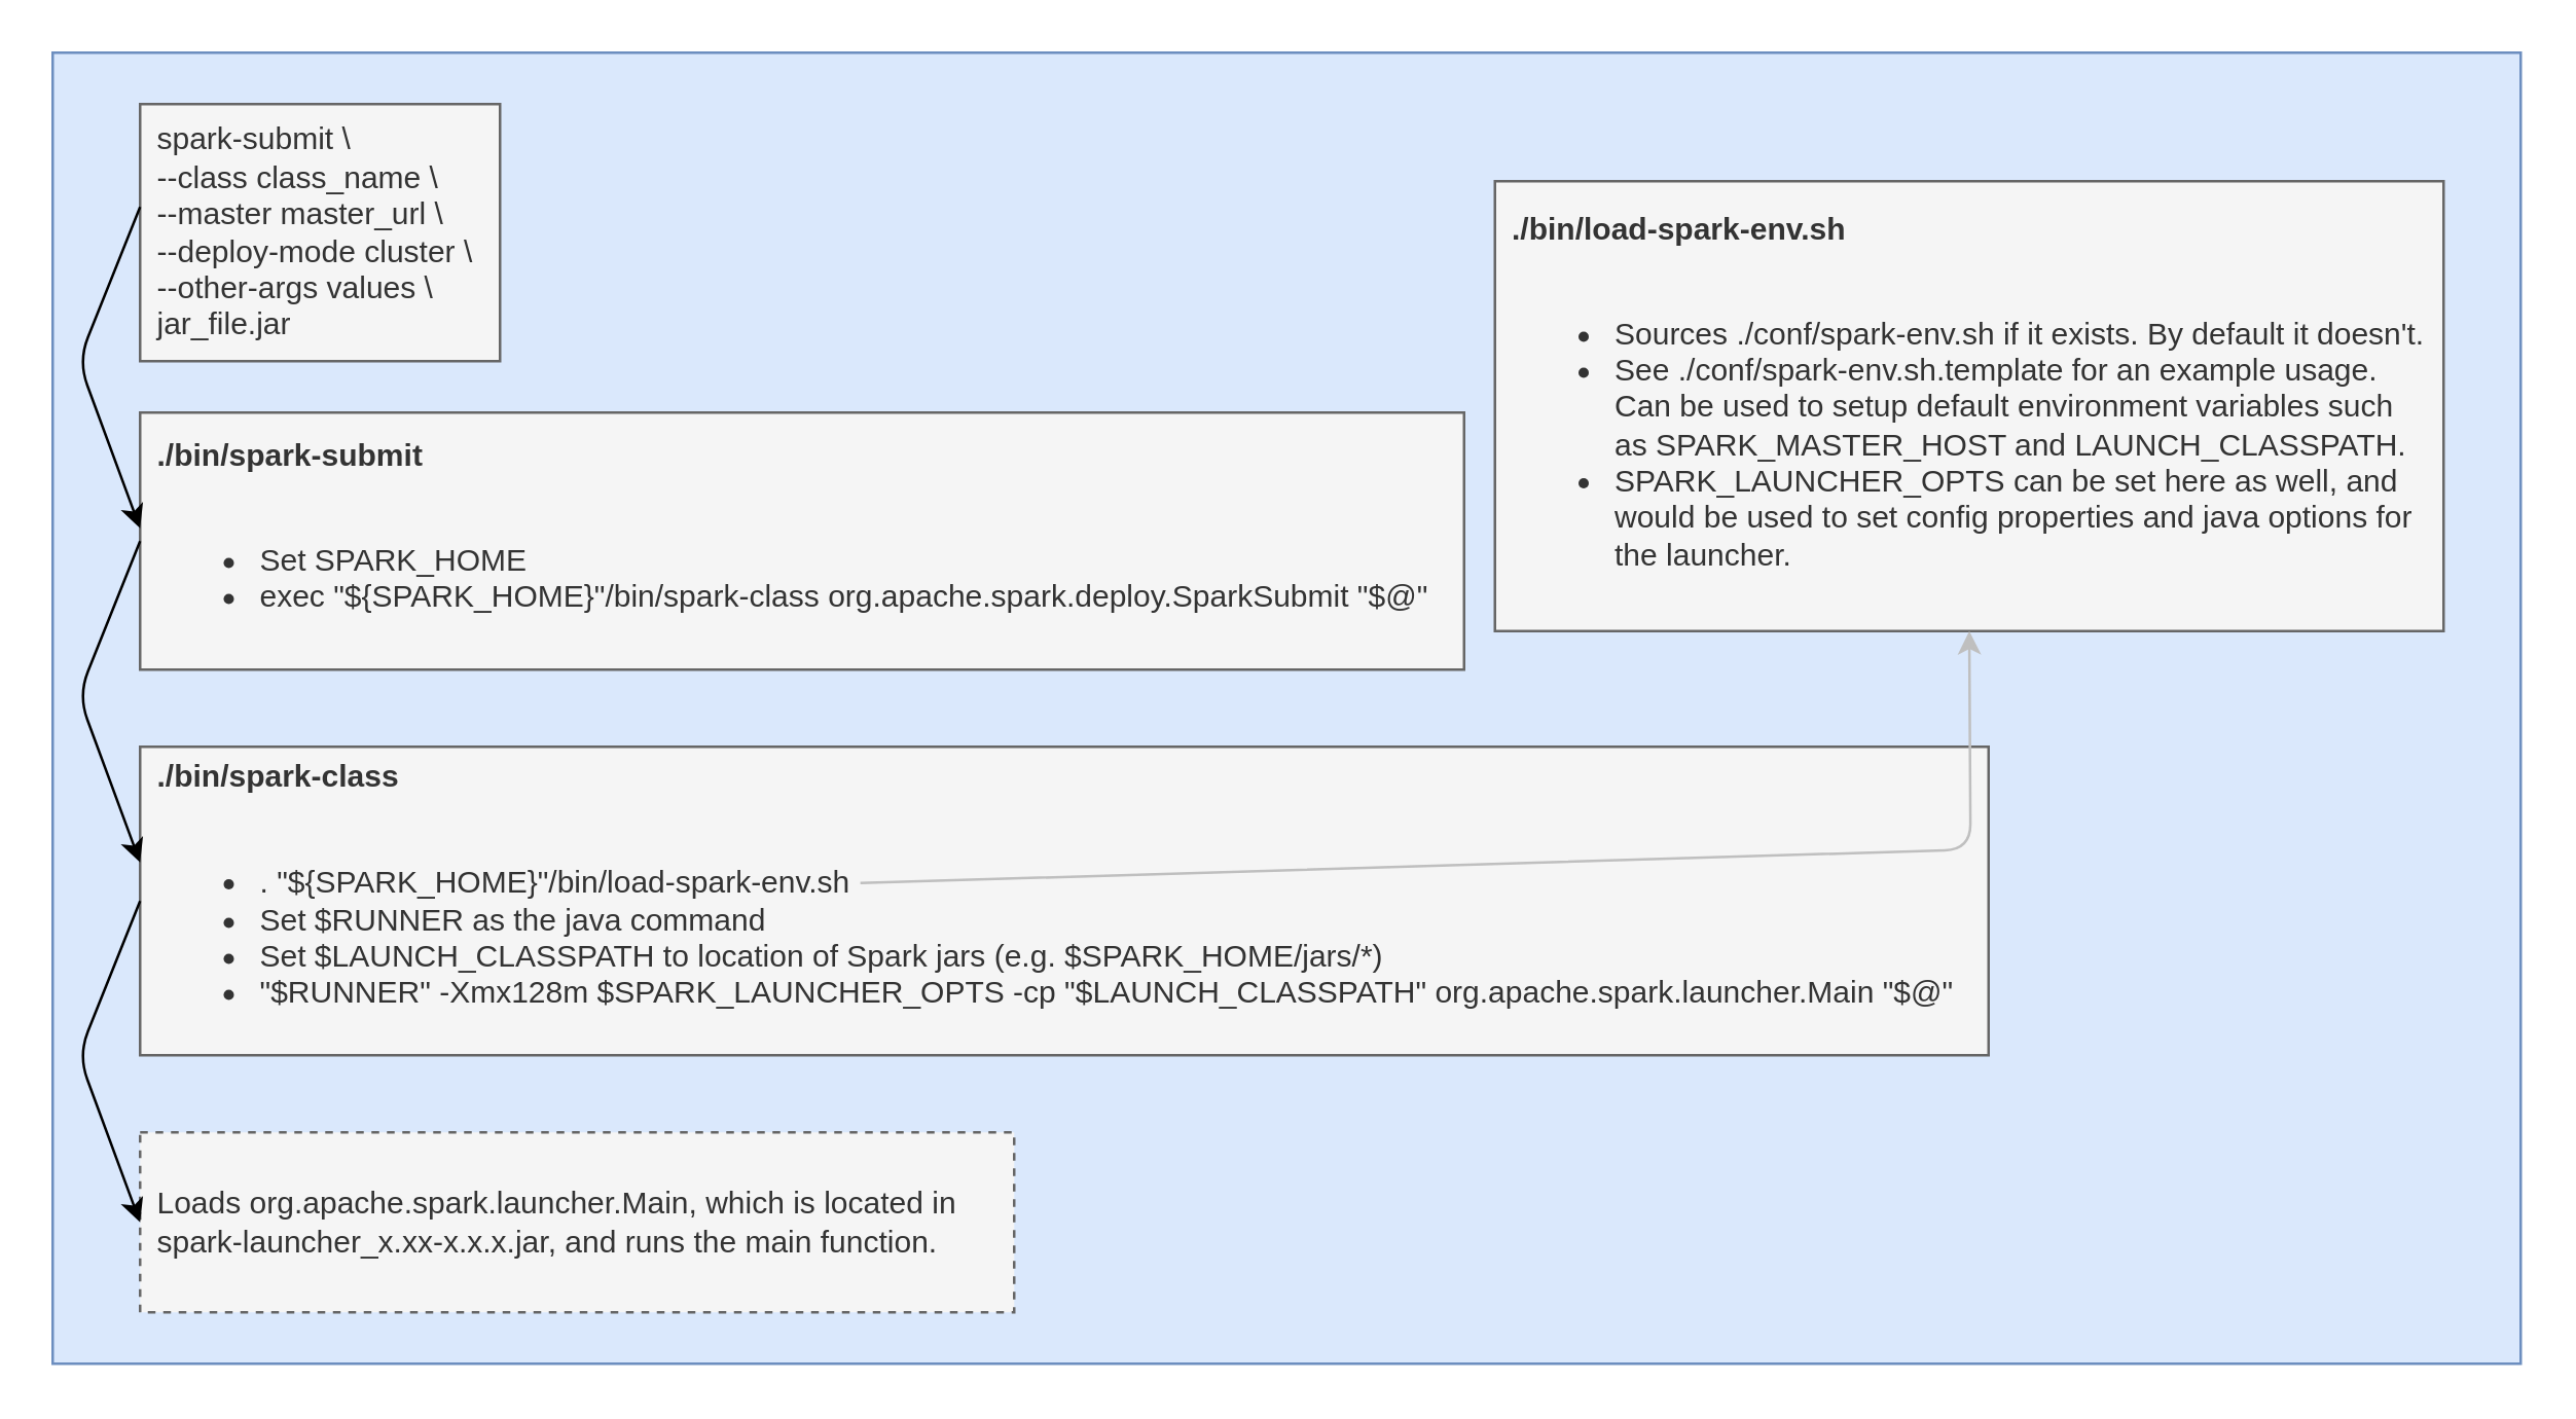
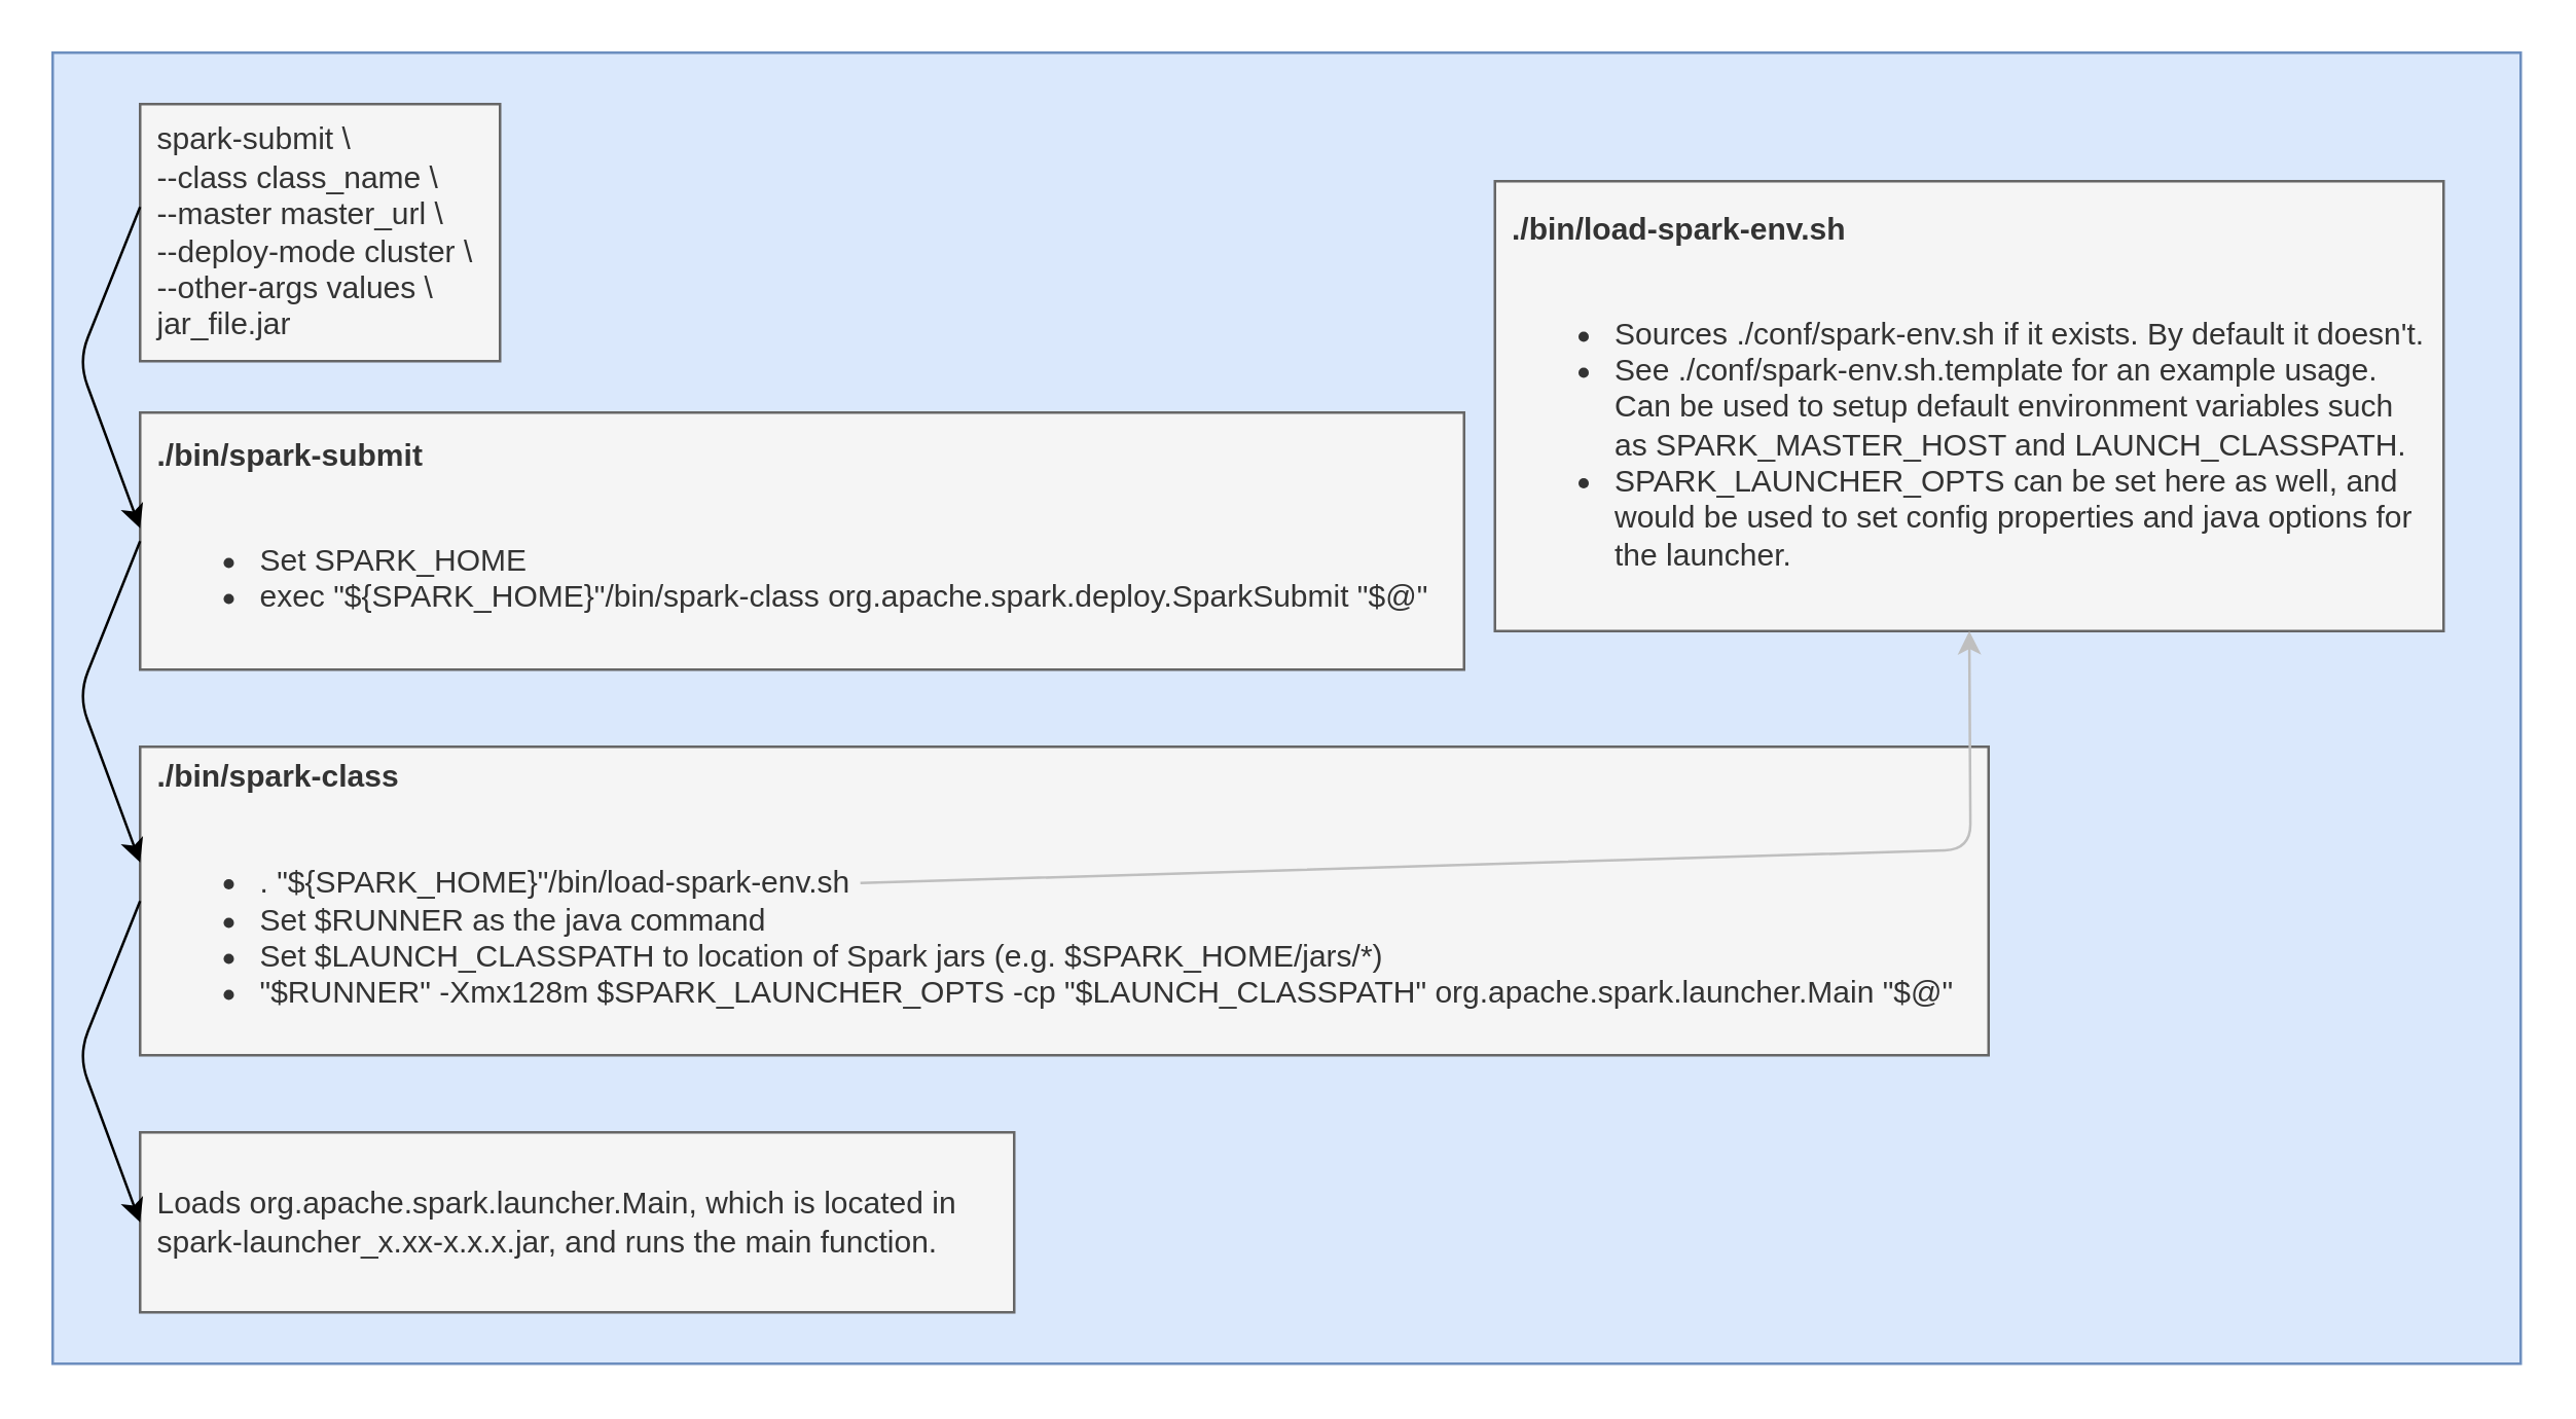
  <mxCell id="0" />
  <mxCell id="1" parent="0" />
  <mxCell id="2" value="" style="rounded=0;whiteSpace=wrap;html=1;align=left;fillColor=#dae8fc;strokeColor=#6c8ebf;" parent="1" vertex="1"><mxGeometry x="20" y="20" width="960" height="510" as="geometry" /></mxCell>
  <mxCell id="3" value="spark-submit \&lt;br&gt;--class class_name \&lt;br&gt;--master master_url \&lt;br&gt;--deploy-mode cluster \&lt;br&gt;--other-args values \&lt;br&gt;jar_file.jar" style="rounded=0;whiteSpace=wrap;html=1;align=left;fillColor=#f5f5f5;strokeColor=#666666;fontColor=#333333;spacingLeft=5;" parent="1" vertex="1"><mxGeometry x="54" y="40" width="140" height="100" as="geometry" /></mxCell>
  <mxCell id="4" value="&lt;b&gt;./bin/spark-submit&lt;/b&gt;&lt;br&gt;&lt;br&gt;&lt;ul&gt;&lt;li&gt;Set SPARK_HOME&lt;/li&gt;&lt;li&gt;&lt;span&gt;exec &quot;${SPARK_HOME}&quot;/bin/spark-class org.apache.spark.deploy.SparkSubmit &quot;$@&quot;&lt;/span&gt;&lt;/li&gt;&lt;/ul&gt;" style="rounded=0;whiteSpace=wrap;html=1;align=left;spacingLeft=5;fillColor=#f5f5f5;strokeColor=#666666;fontColor=#333333;" parent="1" vertex="1"><mxGeometry x="54" y="160" width="515" height="100" as="geometry" /></mxCell>
  <mxCell id="5" value="&lt;b&gt;./bin/spark-class&lt;/b&gt;&lt;br&gt;&lt;br&gt;&lt;ul&gt;&lt;li&gt;. &quot;${SPARK_HOME}&quot;/bin/load-spark-env.sh&lt;/li&gt;&lt;li&gt;Set $RUNNER as the java command&lt;/li&gt;&lt;li&gt;Set $LAUNCH_CLASSPATH to location of Spark jars (e.g. $SPARK_HOME/jars/*)&lt;/li&gt;&lt;li&gt;&lt;span&gt;&quot;$RUNNER&quot; -Xmx128m $SPARK_LAUNCHER_OPTS -cp &quot;$LAUNCH_CLASSPATH&quot; org.apache.spark.launcher.Main &quot;$@&quot;&lt;/span&gt;&lt;/li&gt;&lt;/ul&gt;" style="rounded=0;whiteSpace=wrap;html=1;align=left;spacingLeft=5;fillColor=#f5f5f5;strokeColor=#666666;fontColor=#333333;" parent="1" vertex="1"><mxGeometry x="54" y="290" width="719" height="120" as="geometry" /></mxCell>
  <mxCell id="6" value="&lt;b&gt;./bin/load-spark-env.sh&lt;/b&gt;&lt;br&gt;&lt;br&gt;&lt;ul&gt;&lt;li&gt;Sources ./conf/spark-env.sh if it exists. By default it doesn't.&lt;/li&gt;&lt;li&gt;See ./conf/spark-env.sh.template for an example usage. Can be used to setup default environment variables such as SPARK_MASTER_HOST and LAUNCH_CLASSPATH.&lt;/li&gt;&lt;li&gt;SPARK_LAUNCHER_OPTS can be set here as well, and would be used to set config properties and java options for the launcher.&lt;/li&gt;&lt;/ul&gt;" style="rounded=0;whiteSpace=wrap;html=1;align=left;spacingLeft=5;fillColor=#f5f5f5;strokeColor=#666666;fontColor=#333333;spacingRight=5;" parent="1" vertex="1"><mxGeometry x="581" y="70" width="369" height="175" as="geometry" /></mxCell>
- <mxCell id="7" value="Loads org.apache.spark.launcher.Main, which is located in&lt;br&gt;spark-launcher_x.xx-x.x.x.jar, and runs the main function." style="rounded=0;whiteSpace=wrap;html=1;align=left;spacingLeft=5;fillColor=#f5f5f5;strokeColor=#666666;fontColor=#333333;dashed=1;" parent="1" vertex="1"><mxGeometry x="54" y="440" width="340" height="70" as="geometry" /></mxCell>
+ <mxCell id="7" value="Loads org.apache.spark.launcher.Main, which is located in&lt;br&gt;spark-launcher_x.xx-x.x.x.jar, and runs the main function." style="rounded=0;whiteSpace=wrap;html=1;align=left;spacingLeft=5;fillColor=#f5f5f5;strokeColor=#666666;fontColor=#333333;" parent="1" vertex="1"><mxGeometry x="54" y="440" width="340" height="70" as="geometry" /></mxCell>
  <mxCell id="8" value="" style="endArrow=classic;html=1;exitX=0;exitY=0.5;exitDx=0;exitDy=0;entryX=0;entryY=0.5;entryDx=0;entryDy=0;" parent="1" source="5" target="7" edge="1"><mxGeometry width="50" height="50" relative="1" as="geometry"><mxPoint x="440" y="110" as="sourcePoint" /><mxPoint x="440" y="170" as="targetPoint" /><Array as="points"><mxPoint x="30" y="410" /></Array></mxGeometry></mxCell>
  <mxCell id="9" value="" style="endArrow=classic;html=1;exitX=0;exitY=0.5;exitDx=0;exitDy=0;entryX=0;entryY=0.5;entryDx=0;entryDy=0;" parent="1" edge="1"><mxGeometry width="50" height="50" relative="1" as="geometry"><mxPoint x="54" y="210" as="sourcePoint" /><mxPoint x="54" y="335" as="targetPoint" /><Array as="points"><mxPoint x="30" y="270" /></Array></mxGeometry></mxCell>
  <mxCell id="10" value="" style="endArrow=classic;html=1;exitX=0;exitY=0.5;exitDx=0;exitDy=0;entryX=0;entryY=0.5;entryDx=0;entryDy=0;" parent="1" edge="1"><mxGeometry width="50" height="50" relative="1" as="geometry"><mxPoint x="54" y="80" as="sourcePoint" /><mxPoint x="54" y="205" as="targetPoint" /><Array as="points"><mxPoint x="30" y="140" /></Array></mxGeometry></mxCell>
  <mxCell id="11" value="" style="endArrow=classic;html=1;strokeColor=#BFBFBF;entryX=0.5;entryY=1;entryDx=0;entryDy=0;exitX=0.398;exitY=0.417;exitDx=0;exitDy=0;exitPerimeter=0;" parent="1" target="6" edge="1"><mxGeometry width="50" height="50" relative="1" as="geometry"><mxPoint x="334.162" y="343.04" as="sourcePoint" /><mxPoint x="766" y="273" as="targetPoint" /><Array as="points"><mxPoint x="766" y="330" /></Array></mxGeometry></mxCell>
